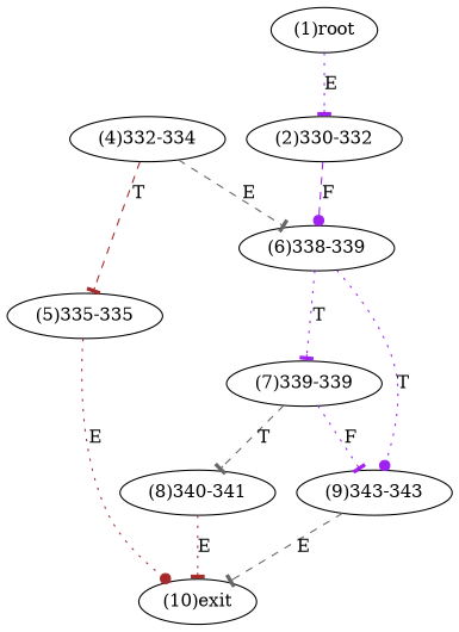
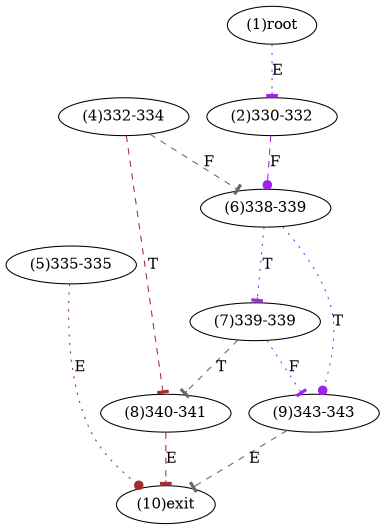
  digraph {
    edge [arrowhead=tee color=purple style=dotted]
    n1 [label="(1)root"]
    n2 [label="(2)330-332"]
    n3 [label="(6)338-339"]
    n4 [label="(7)339-339"]
    n5 [label="(9)343-343"]
    n6 [label="(4)332-334"]
    n7 [label="(5)335-335"]
    n8 [label="(10)exit"]
    n9 [label="(8)340-341"]
    n1 -> n2 [label=E]
    n2 -> n3 [arrowhead=dot label=F style=dashed]
    n3 -> n4 [label=T]
    n3 -> n5 [arrowhead=dot label=T]
    n4 -> n5 [label=F]
    n4 -> n9 [color=gray40 label=T style=dashed]
    n5 -> n8 [color=gray40 label=E style=dashed]
-   n6 -> n3 [color=gray40 label=E style=dashed]
-   n6 -> n7 [color=brown label=T style=dashed]
+   n6 -> n3 [color=gray40 label=F style=dashed]
+   n6 -> n9 [color=brown label=T style=dashed]
    n7 -> n8 [arrowhead=dot color=brown label=E]
-   n9 -> n8 [color=brown label=E]
+   n9 -> n8 [color=brown label=E style=dashed]
  }
